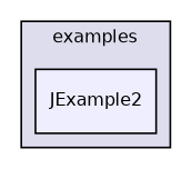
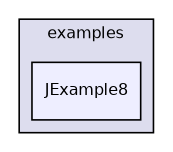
  digraph {
    compound=true
-   n1 [fillcolor="#eeeeff" fontname=Helvetica fontsize=10 label=JExample2 pencolor=black shape=box style=filled]
+   n1 [fillcolor="#eeeeff" fontname=Helvetica fontsize=10 label=JExample8 pencolor=black shape=box style=filled]
    subgraph cluster_1 {
      bgcolor="#ddddee"
      fontname=Helvetica
      fontsize=10
      label=examples
      pencolor=black
      n1
    }
  }
